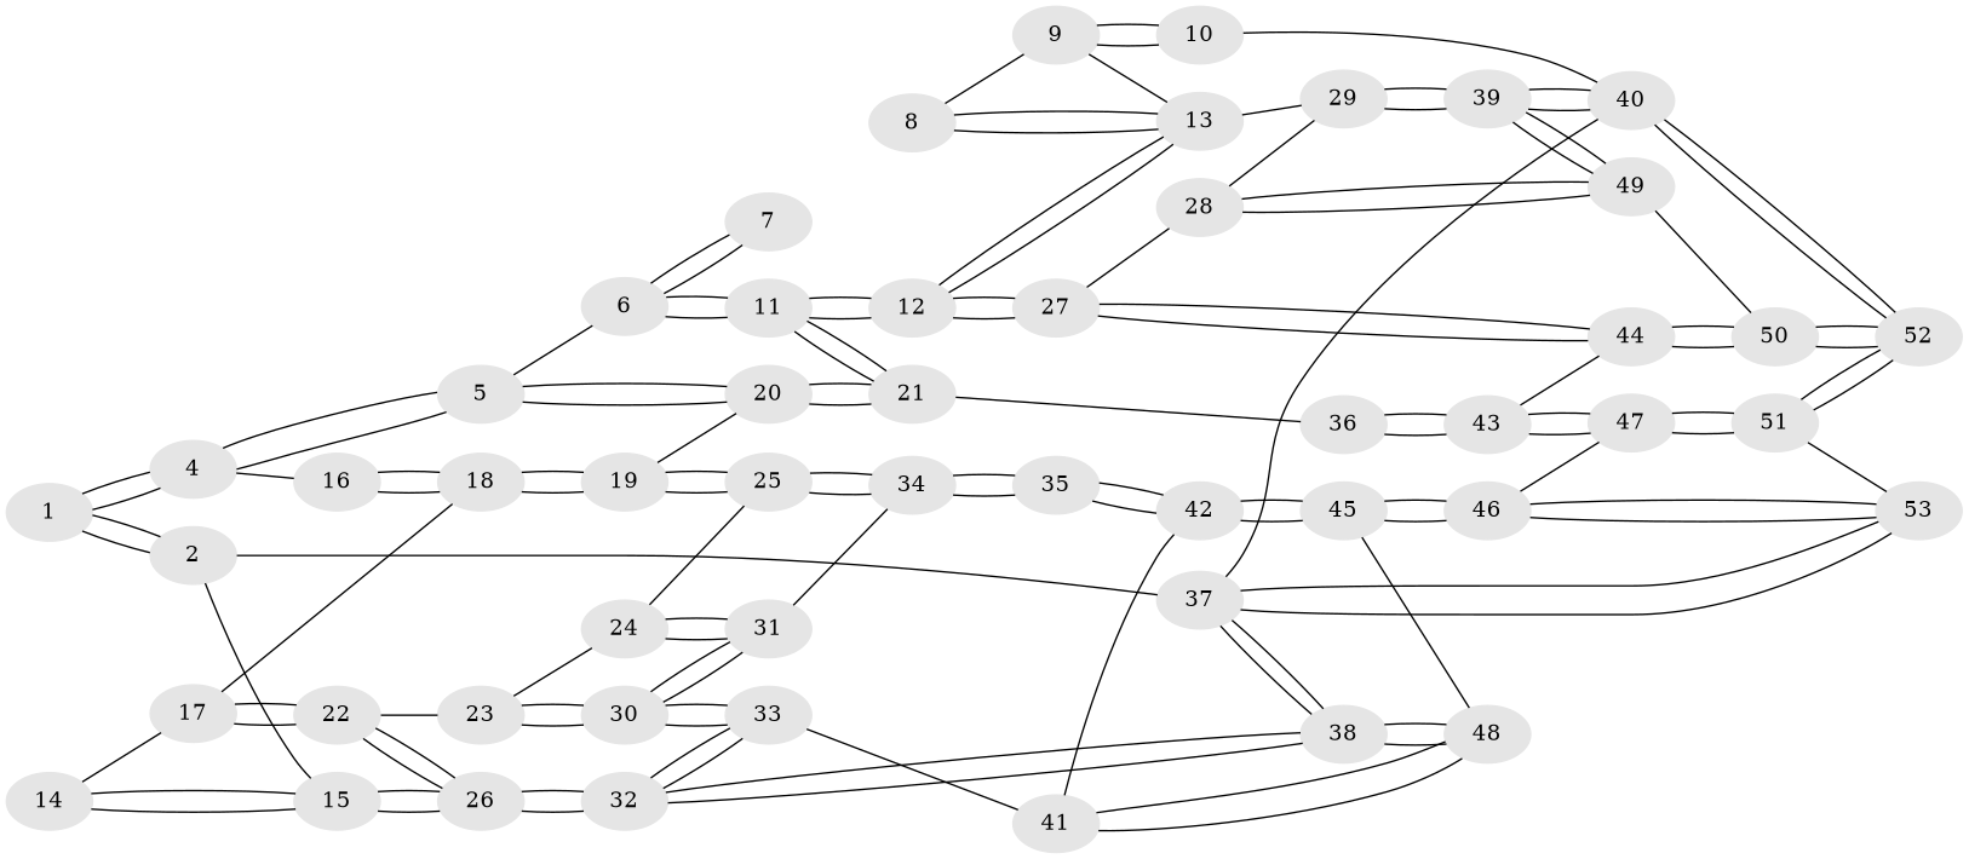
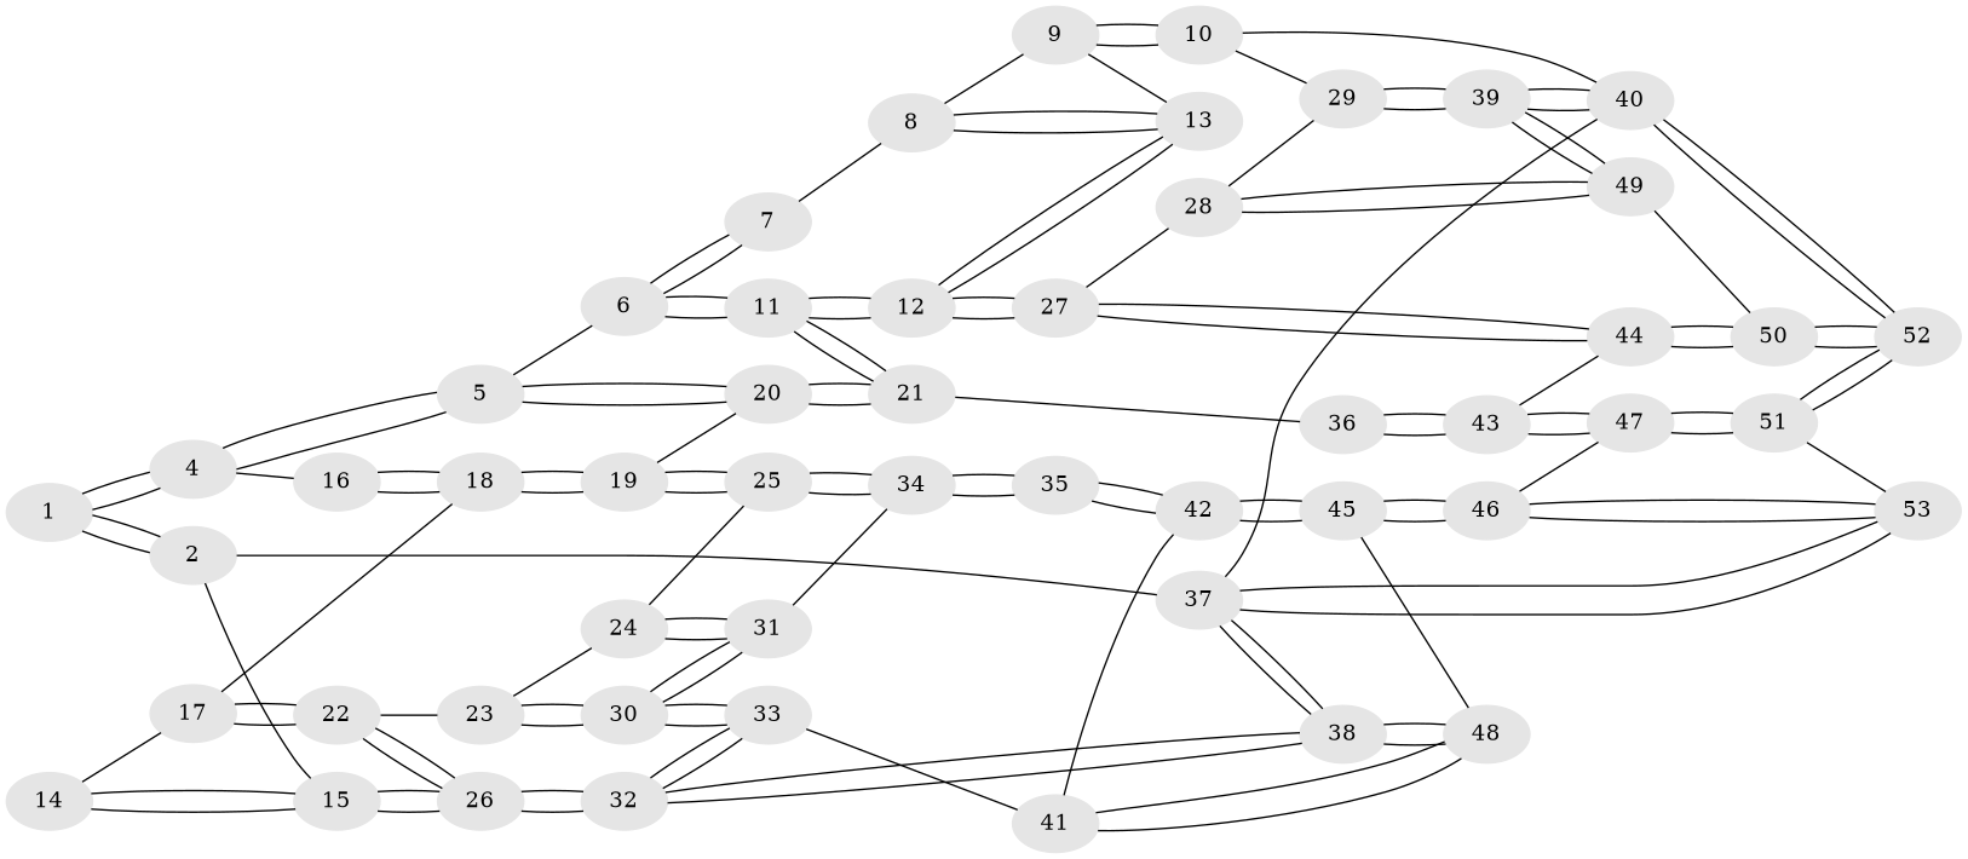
  graph {
    rankdir=LR
    node [color=gray90 style=filled]
    1
    2
    4
    15
    37
    5
    16
    26
    40
    38
    53
    7
    8
    10
    29
    6
    20
    18
    11
    21
    12
    9
    13
    39
    52
    27
    36
    28
    44
    14
    17
    22
    32
    19
    23
    25
    34
    43
    24
    30
    31
    33
    35
    49
    50
    41
    48
    42
    45
    47
    46
    51
    1 -- 2
    1 -- 2
    1 -- 4
    1 -- 4
    2 -- 15
    2 -- 37
    4 -- 5
    4 -- 5
    4 -- 16
    15 -- 26
    15 -- 26
    37 -- 40
    37 -- 38
    37 -- 38
    37 -- 53
    37 -- 53
    5 -- 6
    5 -- 20
    5 -- 20
    16 -- 18
    16 -- 18
    26 -- 32
    26 -- 32
    40 -- 52
    40 -- 52
    38 -- 48
    38 -- 48
+   7 -- 8
    8 -- 9
    8 -- 13
    8 -- 13
    10 -- 40
-   13 -- 29
+   10 -- 29
    29 -- 39
    29 -- 39
    6 -- 7
    6 -- 7
    6 -- 11
    6 -- 11
    20 -- 21
    20 -- 21
    18 -- 19
    18 -- 19
    11 -- 21
    11 -- 21
    11 -- 12
    11 -- 12
    21 -- 36
    12 -- 13
    12 -- 13
    12 -- 27
    12 -- 27
    9 -- 10
    9 -- 10
    9 -- 13
    39 -- 40
    39 -- 40
    39 -- 49
    39 -- 49
    27 -- 28
    27 -- 44
    27 -- 44
    36 -- 43
    36 -- 43
    28 -- 29
    28 -- 49
    28 -- 49
    44 -- 50
    44 -- 50
    14 -- 15
    14 -- 15
    14 -- 17
    17 -- 18
    17 -- 22
    17 -- 22
    22 -- 26
    22 -- 26
    22 -- 23
    32 -- 38
    32 -- 38
    32 -- 33
    32 -- 33
    19 -- 20
    19 -- 25
    19 -- 25
    23 -- 24
    23 -- 30
    23 -- 30
    25 -- 34
    25 -- 34
    34 -- 35
    34 -- 35
    43 -- 44
    43 -- 47
    43 -- 47
    24 -- 25
    24 -- 31
    24 -- 31
    30 -- 31
    30 -- 31
    30 -- 33
    30 -- 33
    31 -- 34
    33 -- 41
    35 -- 42
    35 -- 42
    49 -- 50
    50 -- 52
    50 -- 52
    41 -- 48
    41 -- 48
    41 -- 42
    42 -- 45
    42 -- 45
    45 -- 48
    45 -- 46
    45 -- 46
    47 -- 51
    47 -- 51
    46 -- 53
    46 -- 53
    46 -- 47
    51 -- 53
    51 -- 52
    51 -- 52
  }
